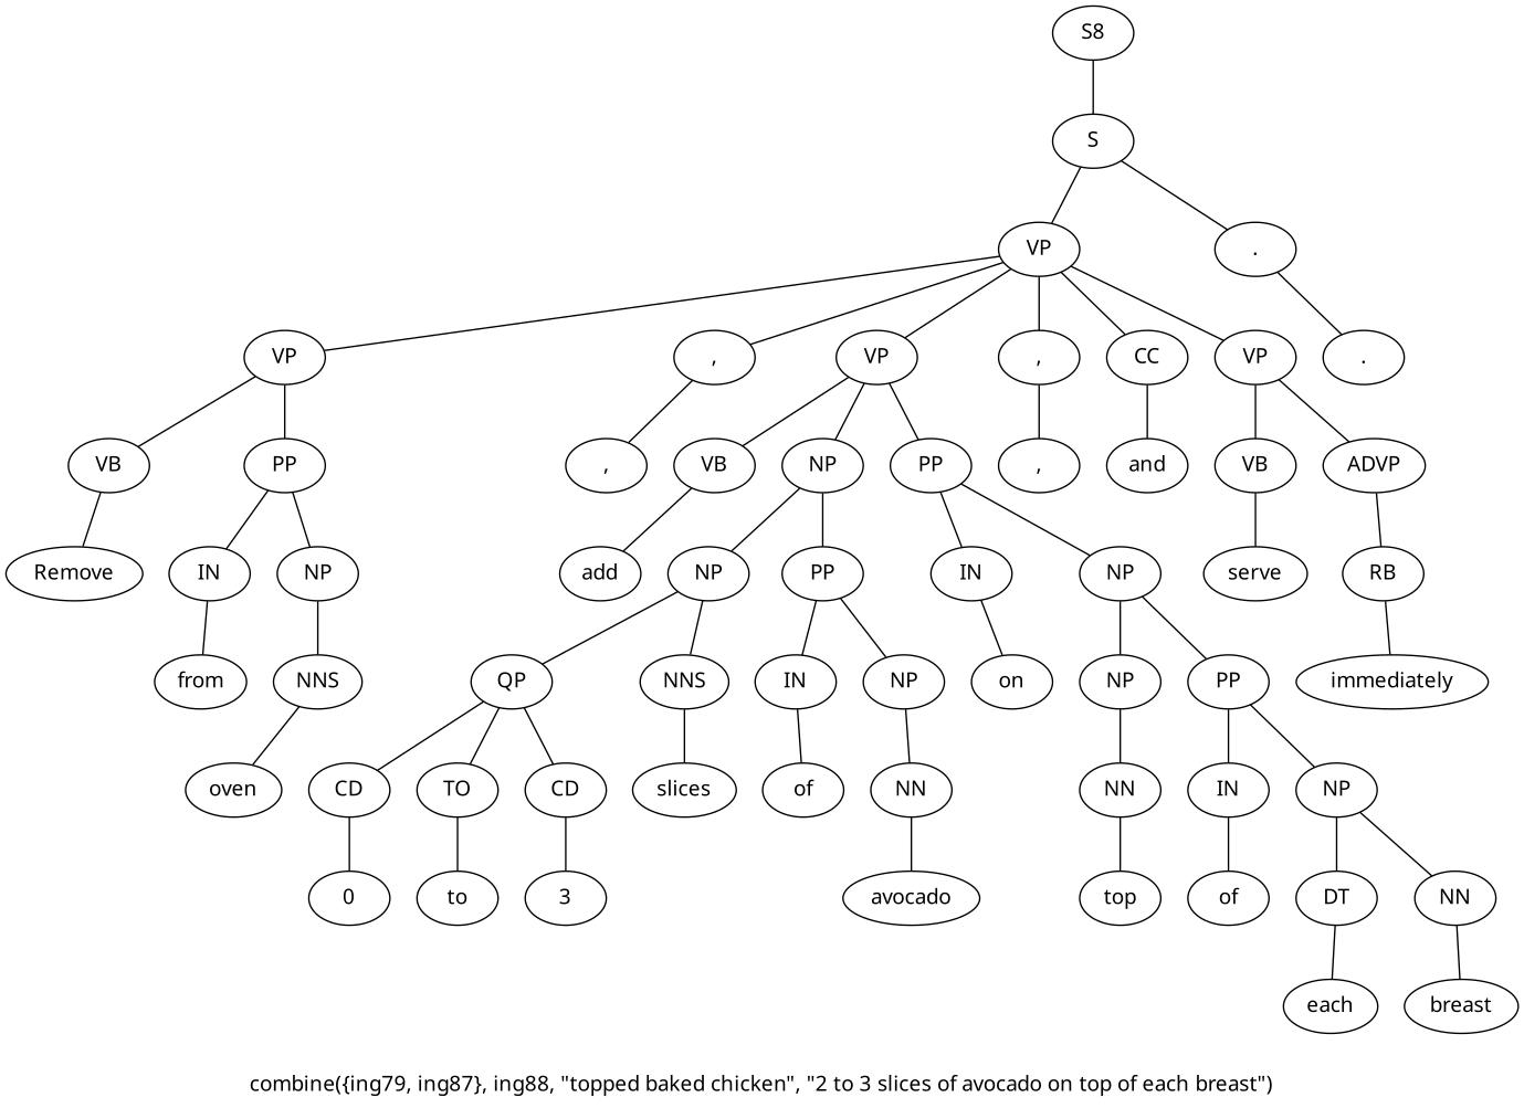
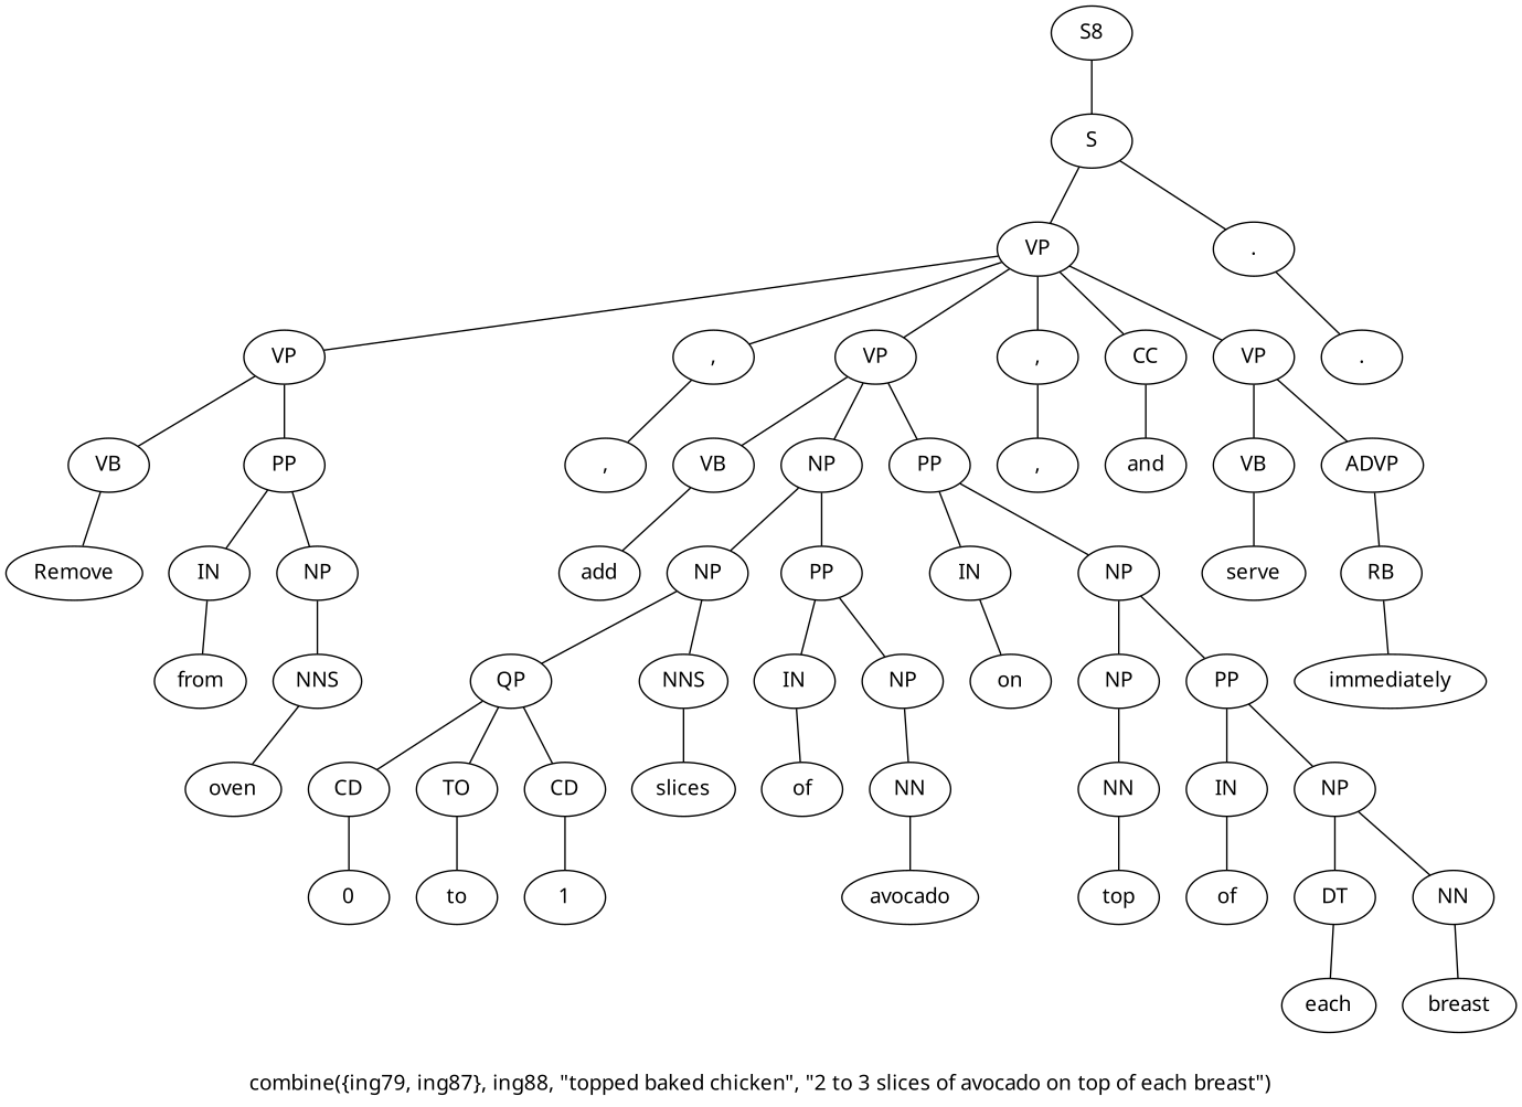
  graph {
    fontname="Noto Sans"
    label="combine({ing79, ing87}, ing88, \"topped baked chicken\", \"2 to 3 slices of avocado on top of each breast\")"
    node [fontname="Noto Sans"]
    edge [fontname="Noto Sans"]
    n1 [label=S8]
    n2 [label=S]
    n3 [label=VP]
    n4 [label="."]
    n5 [label=VP]
    n6 [label=","]
    n7 [label=VP]
    n8 [label=","]
    n9 [label=CC]
    n10 [label=VP]
    n11 [label="."]
    n12 [label=VB]
    n13 [label=PP]
    n14 [label=","]
    n15 [label=VB]
    n16 [label=NP]
    n17 [label=PP]
    n18 [label=","]
    n19 [label=and]
    n20 [label=VB]
    n21 [label=ADVP]
    n22 [label=Remove]
    n23 [label=IN]
    n24 [label=NP]
    n25 [label=from]
    n26 [label=NNS]
    n27 [label=oven]
    n28 [label=add]
    n29 [label=NP]
    n30 [label=PP]
    n31 [label=IN]
    n32 [label=NP]
    n33 [label=QP]
    n34 [label=NNS]
    n35 [label=IN]
    n36 [label=NP]
    n37 [label=CD]
    n38 [label=TO]
    n39 [label=CD]
    n40 [label=slices]
    n41 [label=0]
    n42 [label=to]
-   n43 [label=3]
+   n43 [label=1]
    n44 [label=of]
    n45 [label=NN]
    n46 [label=avocado]
    n47 [label=on]
    n48 [label=NP]
    n49 [label=PP]
    n50 [label=NN]
    n51 [label=IN]
    n52 [label=NP]
    n53 [label=top]
    n54 [label=of]
    n55 [label=DT]
    n56 [label=NN]
    n57 [label=each]
    n58 [label=breast]
    n59 [label=serve]
    n60 [label=RB]
    n61 [label=immediately]
    n1 -- n2
    n2 -- n3
    n2 -- n4
    n3 -- n5
    n3 -- n6
    n3 -- n7
    n3 -- n8
    n3 -- n9
    n3 -- n10
    n4 -- n11
    n5 -- n12
    n5 -- n13
    n6 -- n14
    n7 -- n15
    n7 -- n16
    n7 -- n17
    n8 -- n18
    n9 -- n19
    n10 -- n20
    n10 -- n21
    n12 -- n22
    n13 -- n23
    n13 -- n24
    n15 -- n28
    n16 -- n29
    n16 -- n30
    n17 -- n31
    n17 -- n32
    n20 -- n59
    n21 -- n60
    n23 -- n25
    n24 -- n26
    n26 -- n27
    n29 -- n33
    n29 -- n34
    n30 -- n35
    n30 -- n36
    n31 -- n47
    n32 -- n48
    n32 -- n49
    n33 -- n37
    n33 -- n38
    n33 -- n39
    n34 -- n40
    n35 -- n44
    n36 -- n45
    n37 -- n41
    n38 -- n42
    n39 -- n43
    n45 -- n46
    n48 -- n50
    n49 -- n51
    n49 -- n52
    n50 -- n53
    n51 -- n54
    n52 -- n55
    n52 -- n56
    n55 -- n57
    n56 -- n58
    n60 -- n61
  }
